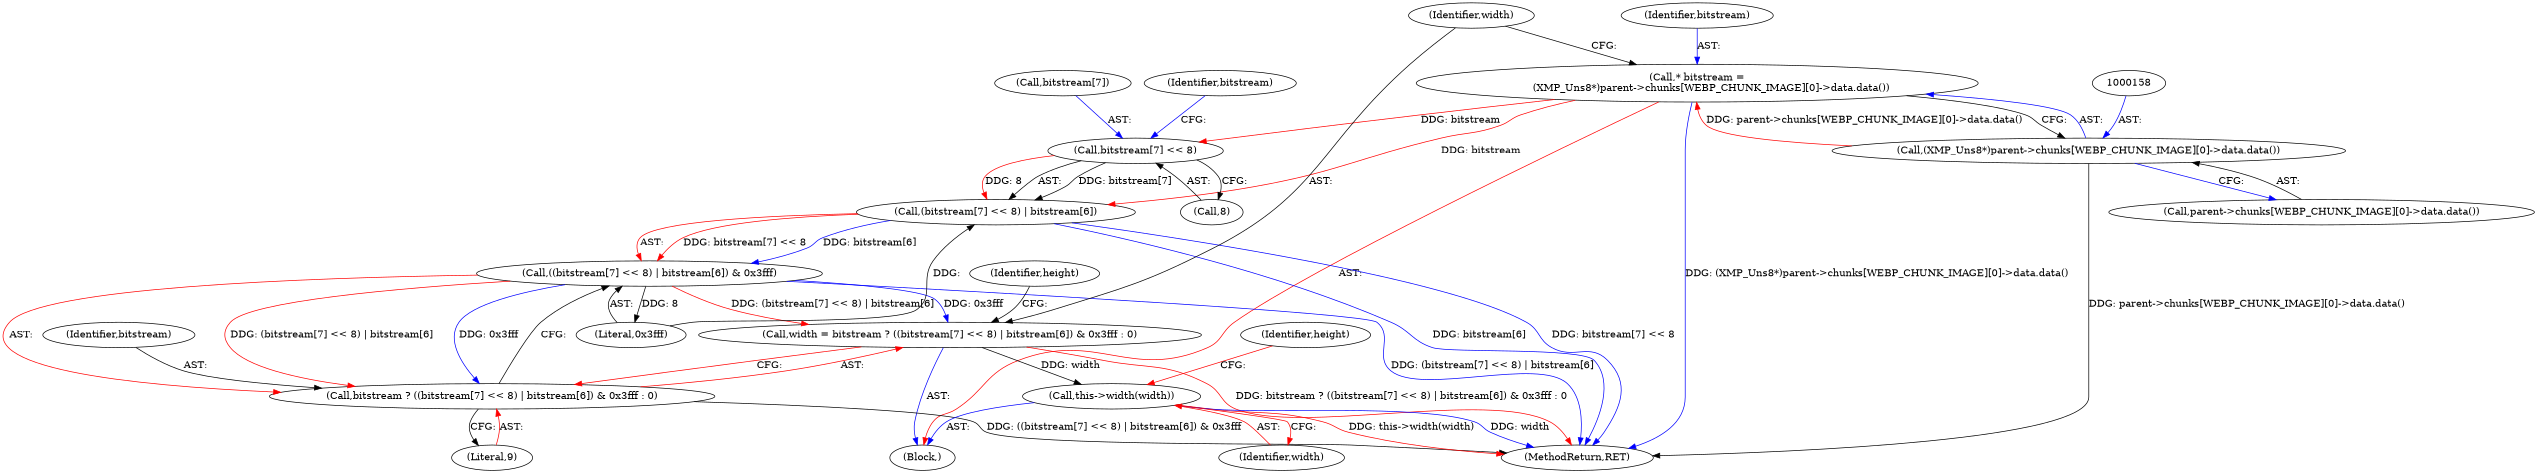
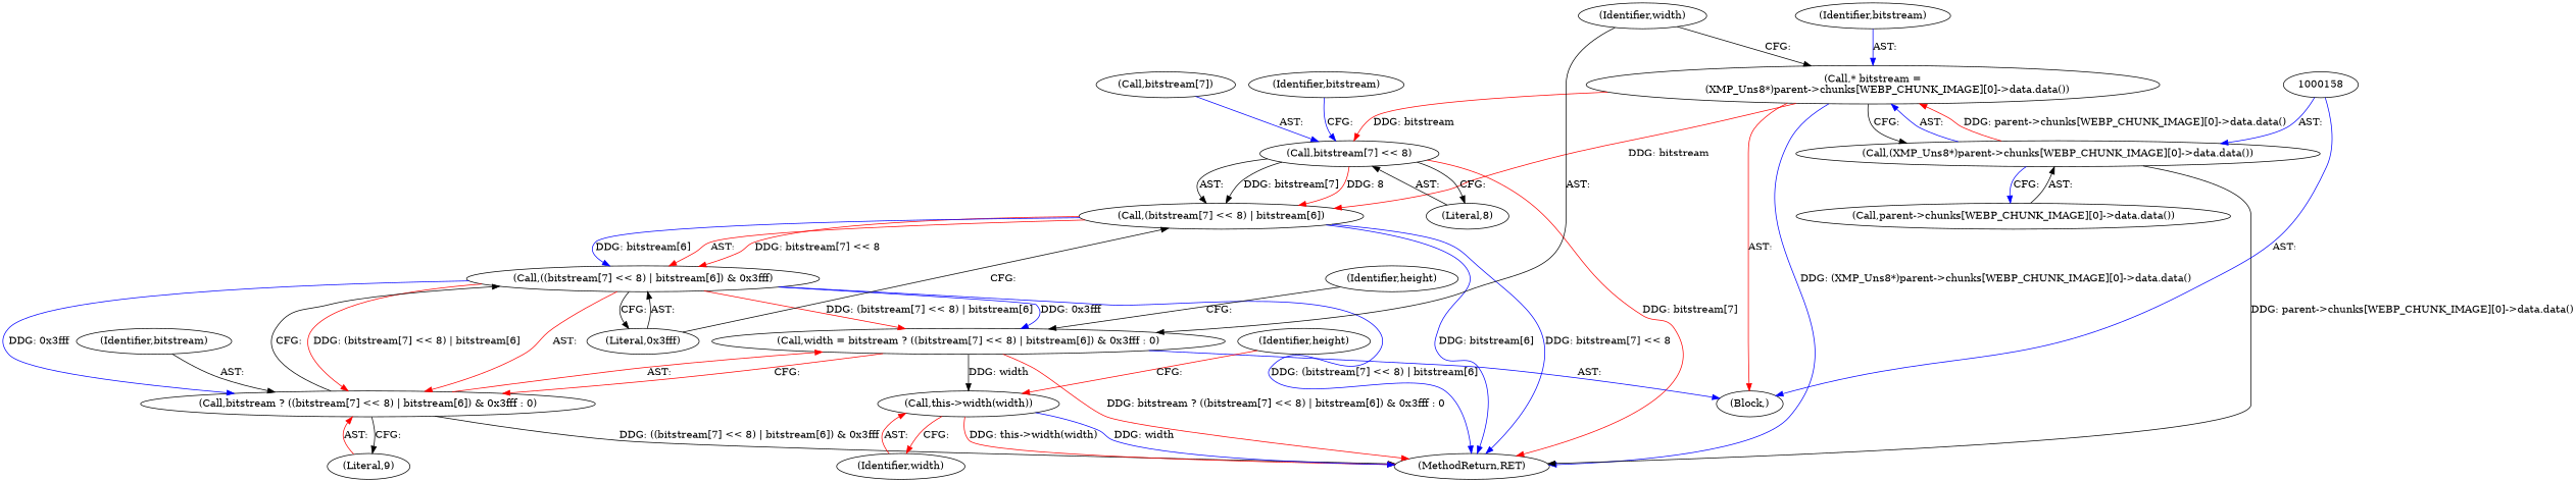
  digraph {
    edge [color=red]
    n1 [label="(Call,* bitstream =\n         (XMP_Uns8*)parent->chunks[WEBP_CHUNK_IMAGE][0]->data.data())"]
    n2 [label="(Call,(XMP_Uns8*)parent->chunks[WEBP_CHUNK_IMAGE][0]->data.data())"]
    n3 [label="(Call,bitstream[7] << 8)"]
    n4 [label="(Call,(bitstream[7] << 8) | bitstream[6])"]
    n5 [label="(MethodReturn,RET)"]
    n6 [label="(Block,)"]
    n7 [label="(Call,parent->chunks[WEBP_CHUNK_IMAGE][0]->data.data())"]
-   n8 [label="(Call,8)"]
+   n8 [label="(Literal,8)"]
    n9 [label="(Call,((bitstream[7] << 8) | bitstream[6]) & 0x3fff)"]
    n10 [label="(Call,width = bitstream ? ((bitstream[7] << 8) | bitstream[6]) & 0x3fff : 0)"]
    n11 [label="(Call,bitstream ? ((bitstream[7] << 8) | bitstream[6]) & 0x3fff : 0)"]
    n12 [label="(Literal,0x3fff)"]
    n13 [label="(Call,this->width(width))"]
    n14 [label="(Literal,9)"]
    n15 [label="(Identifier,width)"]
    n16 [label="(Identifier,bitstream)"]
    n17 [label="(Call,bitstream[7])"]
    n18 [label="(Identifier,height)"]
    n19 [label="(Identifier,height)"]
    n20 [label="(Identifier,bitstream)"]
    n21 [label="(Identifier,bitstream)"]
    n22 [label="(Identifier,width)"]
    n23 [label=1000158]
    n1 -> n2 [color=black label="CFG: "]
    n1 -> n3 [label="DDG: bitstream"]
    n1 -> n4 [label="DDG: bitstream"]
    n1 -> n5 [color=blue label="DDG: (XMP_Uns8*)parent->chunks[WEBP_CHUNK_IMAGE][0]->data.data()"]
    n1 -> n6 [label="AST: "]
    n2 -> n1 [color=blue label="AST: "]
    n2 -> n1 [label="DDG: parent->chunks[WEBP_CHUNK_IMAGE][0]->data.data()"]
    n2 -> n5 [color=black label="DDG: parent->chunks[WEBP_CHUNK_IMAGE][0]->data.data()"]
    n2 -> n7 [color=blue label="CFG: "]
    n3 -> n4 [color=black label="AST: "]
    n3 -> n4 [color=black label="DDG: bitstream[7]"]
    n3 -> n4 [label="DDG: 8"]
+   n3 -> n5 [label="DDG: bitstream[7]"]
    n3 -> n8 [color=black label="CFG: "]
    n4 -> n5 [color=blue label="DDG: bitstream[6]"]
    n4 -> n5 [color=blue label="DDG: bitstream[7] << 8"]
    n4 -> n9 [label="AST: "]
    n4 -> n9 [label="DDG: bitstream[7] << 8"]
    n4 -> n9 [color=blue label="DDG: bitstream[6]"]
    n7 -> n2 [color=black label="AST: "]
    n8 -> n3 [color=black label="AST: "]
    n9 -> n5 [color=blue label="DDG: (bitstream[7] << 8) | bitstream[6]"]
    n9 -> n10 [label="DDG: (bitstream[7] << 8) | bitstream[6]"]
    n9 -> n10 [color=blue label="DDG: 0x3fff"]
    n9 -> n11 [label="AST: "]
    n9 -> n11 [label="DDG: (bitstream[7] << 8) | bitstream[6]"]
    n9 -> n11 [color=blue label="DDG: 0x3fff"]
-   n9 -> n12 [color=black label="DDG: 8"]
+   n9 -> n12 [color=black label="CFG: "]
    n10 -> n5 [label="DDG: bitstream ? ((bitstream[7] << 8) | bitstream[6]) & 0x3fff : 0"]
    n10 -> n6 [color=blue label="AST: "]
    n10 -> n11 [label="CFG: "]
    n10 -> n13 [color=black label="DDG: width"]
    n11 -> n5 [color=black label="DDG: ((bitstream[7] << 8) | bitstream[6]) & 0x3fff"]
    n11 -> n9 [color=black label="CFG: "]
    n11 -> n10 [label="AST: "]
    n11 -> n14 [color=black label="CFG: "]
-   n12 -> n4 [color=black label="DDG: "]
+   n12 -> n4 [color=black label="CFG: "]
    n12 -> n9 [color=black label="AST: "]
    n13 -> n5 [label="DDG: this->width(width)"]
    n13 -> n5 [color=blue label="DDG: width"]
-   n13 -> n6 [color=blue label="AST: "]
+   n23 -> n6 [color=blue label="AST: "]
    n13 -> n15 [label="CFG: "]
    n14 -> n11 [label="AST: "]
    n15 -> n13 [label="AST: "]
    n16 -> n1 [color=blue label="AST: "]
    n17 -> n3 [color=blue label="AST: "]
    n18 -> n10 [color=black label="CFG: "]
    n19 -> n13 [label="CFG: "]
    n20 -> n3 [color=blue label="CFG: "]
    n21 -> n11 [color=black label="AST: "]
    n22 -> n1 [color=black label="CFG: "]
    n22 -> n10 [color=black label="AST: "]
    n23 -> n2 [color=blue label="AST: "]
  }
